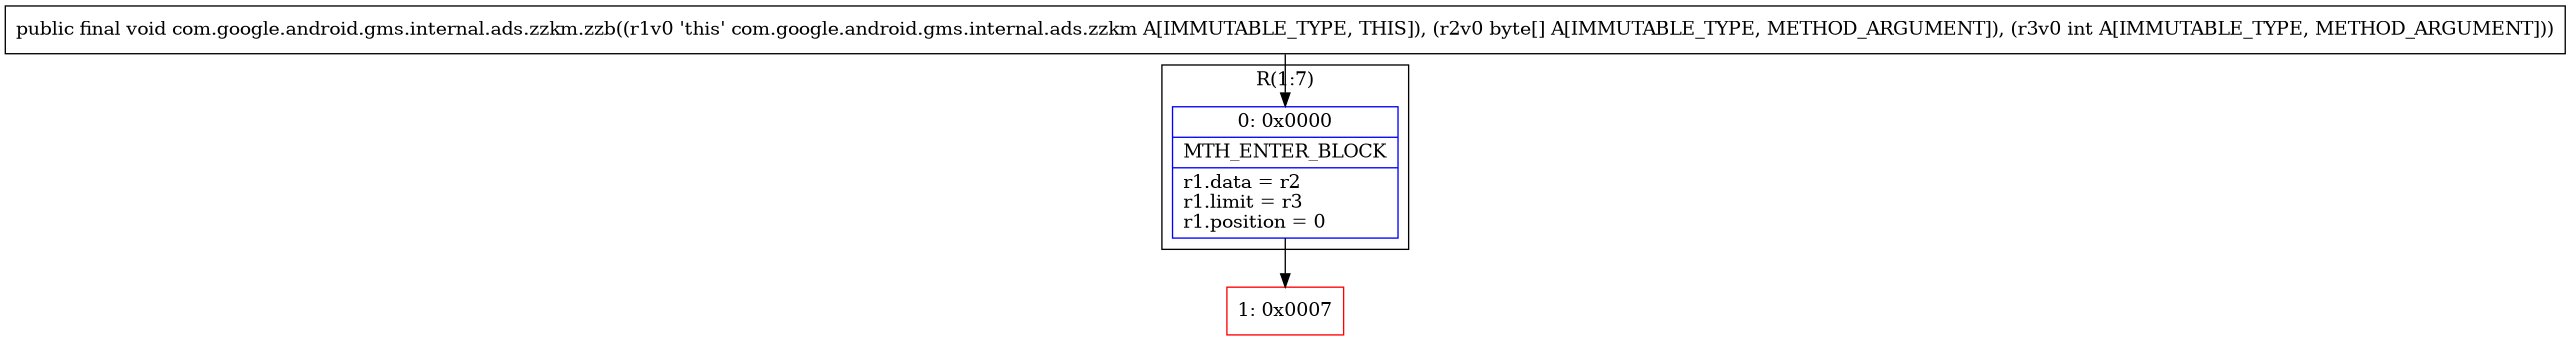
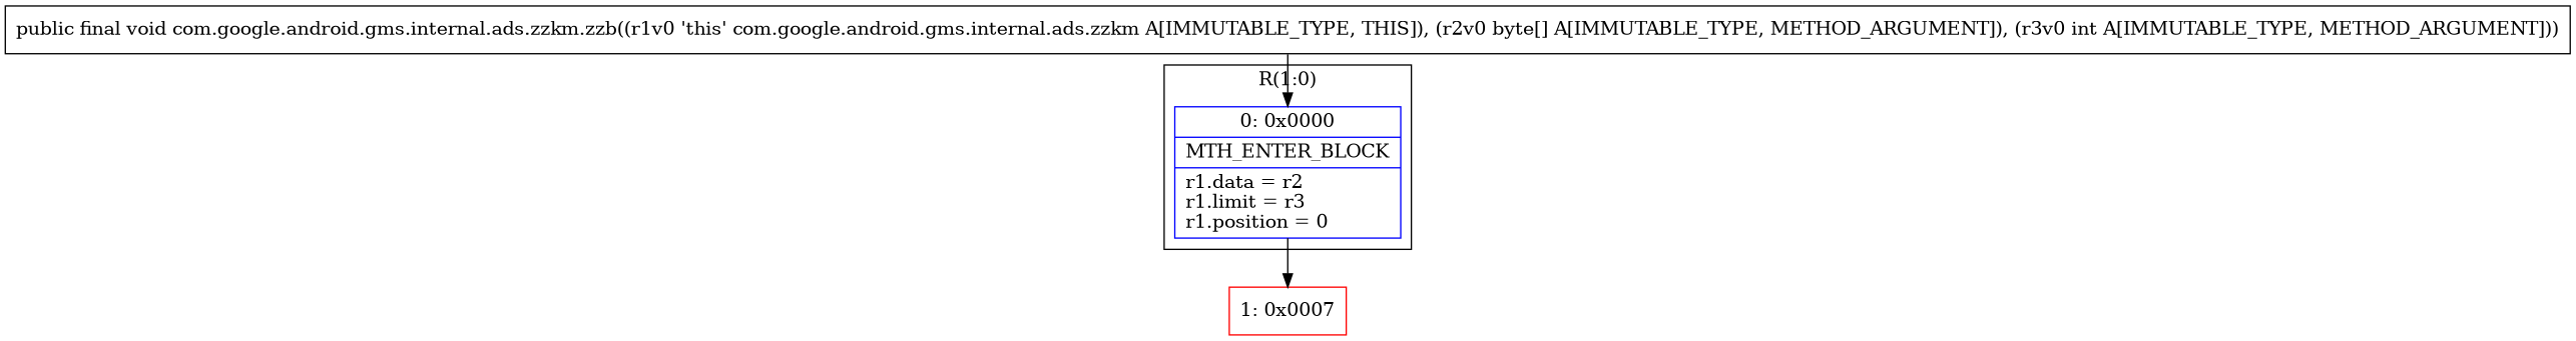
  digraph {
    node [shape=record]
    n1 [color=blue label="{0\:\ 0x0000|MTH_ENTER_BLOCK\l|r1.data = r2\lr1.limit = r3\lr1.position = 0\l}"]
    n2 [color=red label="{1\:\ 0x0007}"]
    n3 [label="{public final void com.google.android.gms.internal.ads.zzkm.zzb((r1v0 'this' com.google.android.gms.internal.ads.zzkm A[IMMUTABLE_TYPE, THIS]), (r2v0 byte[] A[IMMUTABLE_TYPE, METHOD_ARGUMENT]), (r3v0 int A[IMMUTABLE_TYPE, METHOD_ARGUMENT])) }"]
    subgraph cluster_1 {
-     label="R(1:7)"
+     label="R(1:0)"
      n1
    }
    n1 -> n2
    n3 -> n1
  }
